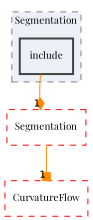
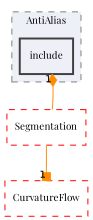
  digraph {
    compound=true
    fontname="Playfair Display"
    node [color=red fillcolor="#edf0f7" fontname="Playfair Display" fontsize=10 shape=box style="dashed,"]
    edge [color=darkorange fontname="Playfair Display" fontsize=10 headlabel=1 labeldistance=1.5 labelfontname=Helvetica labelfontsize=10]
    n1 [color=grey25 label=include style="filled,bold,"]
    n2 [label=Segmentation]
    n3 [label=CurvatureFlow]
    subgraph cluster_1 {
      bgcolor="#edf0f7"
      fontsize=10
-     label=Segmentation
+     label=AntiAlias
      pencolor=grey50
      style="filled,dashed,"
      n1
    }
-   n1 -> n2 [arrowhead=diamond]
+   n2 -> n1 [arrowhead=diamond]
    n2 -> n3 [arrowhead=box]
  }
